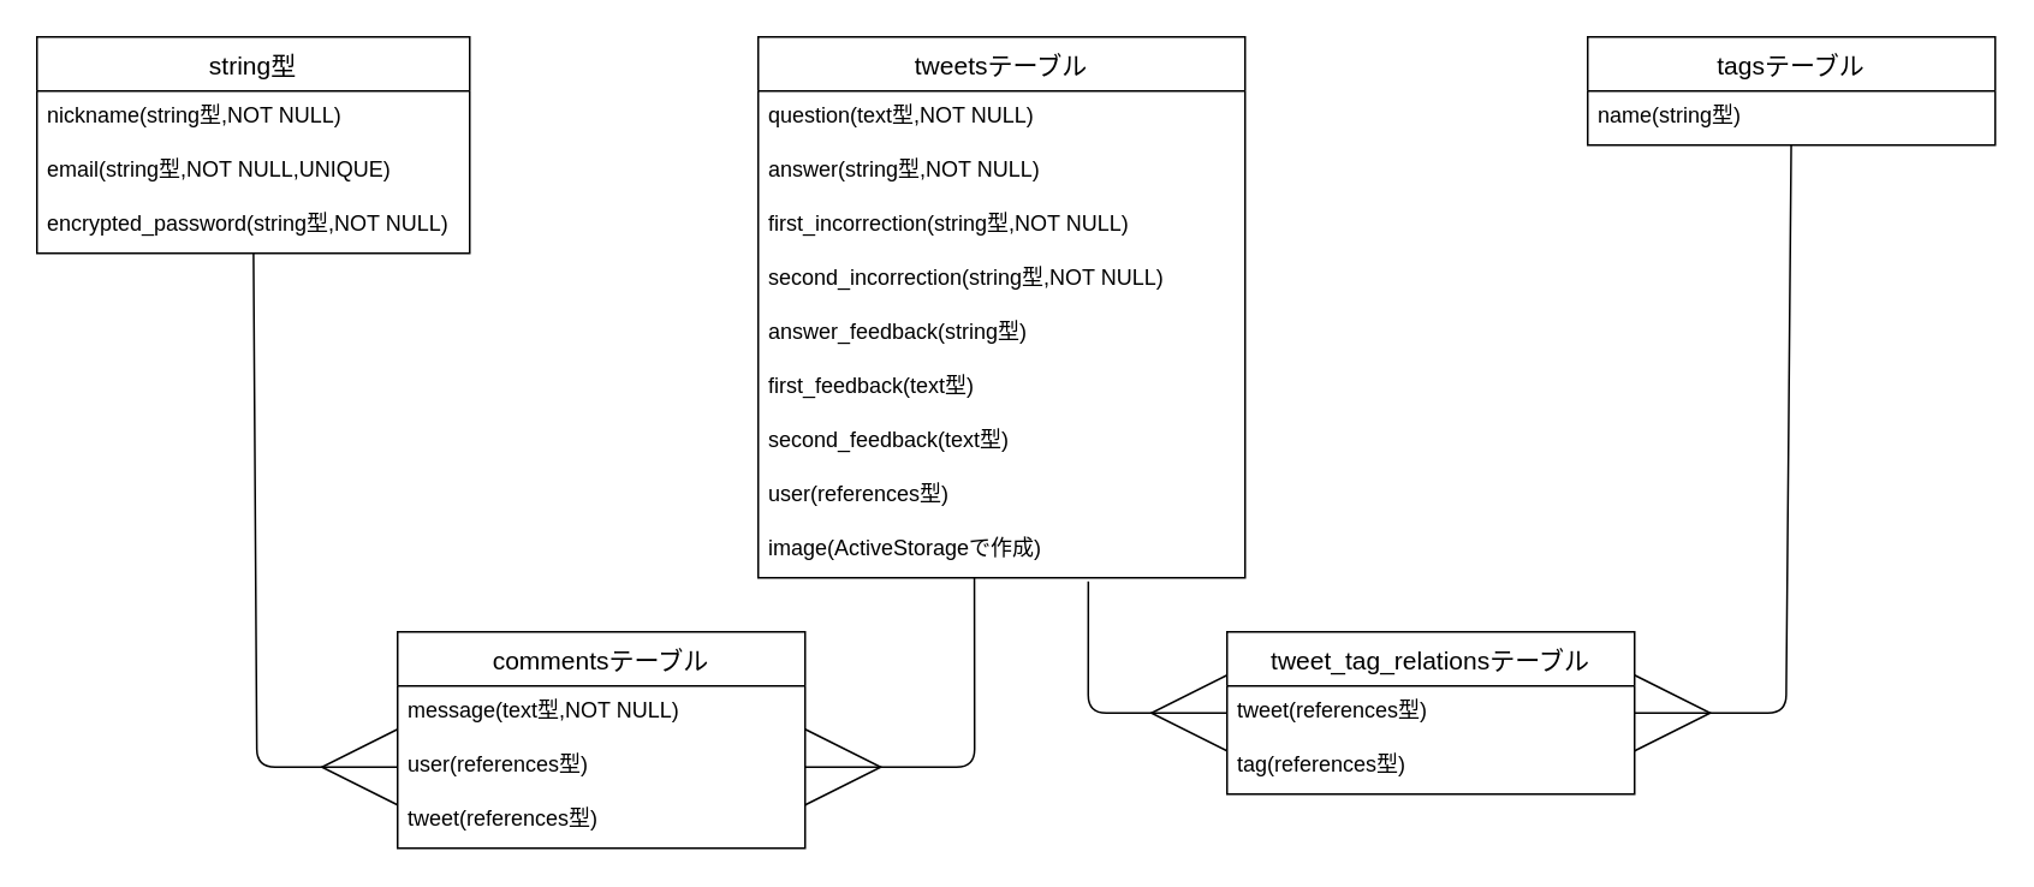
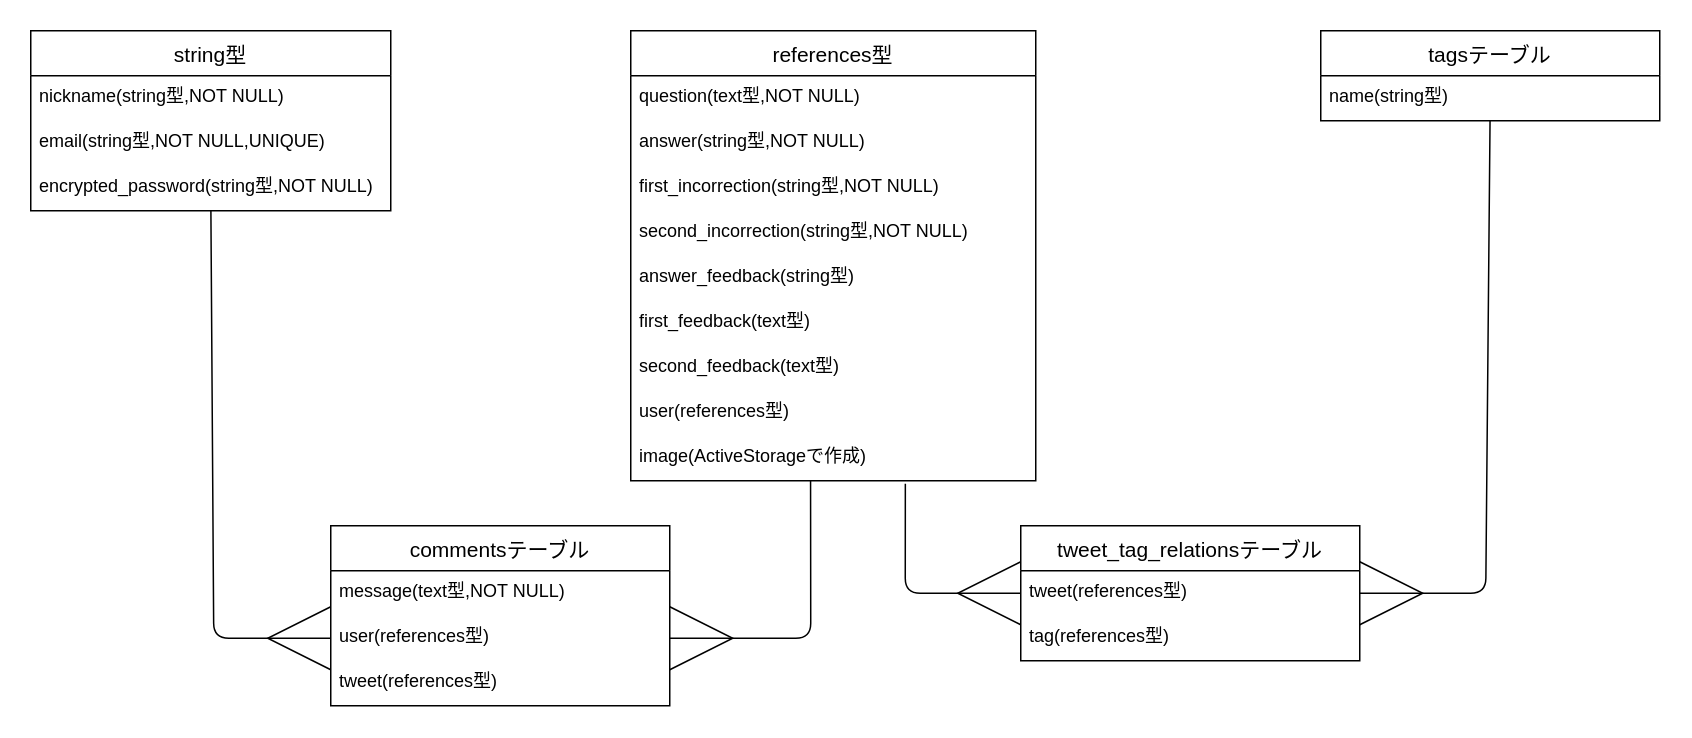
  <mxCell id="0" />
  <mxCell id="1" parent="0" />
  <mxCell id="2" value="string型" style="swimlane;fontStyle=0;childLayout=stackLayout;horizontal=1;startSize=30;horizontalStack=0;resizeParent=1;resizeParentMax=0;resizeLast=0;collapsible=1;marginBottom=0;align=center;fontSize=14;" parent="1" vertex="1"><mxGeometry x="20" y="20" width="240" height="120" as="geometry"><mxRectangle x="20" y="100" width="70" height="26" as="alternateBounds" /></mxGeometry></mxCell>
  <mxCell id="3" value="nickname(string型,NOT NULL)" style="text;strokeColor=none;fillColor=none;spacingLeft=4;spacingRight=4;overflow=hidden;rotatable=0;points=[[0,0.5],[1,0.5]];portConstraint=eastwest;fontSize=12;" parent="2" vertex="1"><mxGeometry y="30" width="240" height="30" as="geometry" /></mxCell>
  <mxCell id="4" value="email(string型,NOT NULL,UNIQUE)" style="text;strokeColor=none;fillColor=none;spacingLeft=4;spacingRight=4;overflow=hidden;rotatable=0;points=[[0,0.5],[1,0.5]];portConstraint=eastwest;fontSize=12;" parent="2" vertex="1"><mxGeometry y="60" width="240" height="30" as="geometry" /></mxCell>
  <mxCell id="5" value="encrypted_password(string型,NOT NULL)" style="text;strokeColor=none;fillColor=none;spacingLeft=4;spacingRight=4;overflow=hidden;rotatable=0;points=[[0,0.5],[1,0.5]];portConstraint=eastwest;fontSize=12;direction=east;" parent="2" vertex="1"><mxGeometry y="90" width="240" height="30" as="geometry" /></mxCell>
- <mxCell id="6" value="tweetsテーブル" style="swimlane;fontStyle=0;childLayout=stackLayout;horizontal=1;startSize=30;horizontalStack=0;resizeParent=1;resizeParentMax=0;resizeLast=0;collapsible=1;marginBottom=0;align=center;fontSize=14;" parent="1" vertex="1"><mxGeometry x="420" y="20" width="270" height="300" as="geometry"><mxRectangle x="20" y="100" width="70" height="26" as="alternateBounds" /></mxGeometry></mxCell>
+ <mxCell id="6" value="references型" style="swimlane;fontStyle=0;childLayout=stackLayout;horizontal=1;startSize=30;horizontalStack=0;resizeParent=1;resizeParentMax=0;resizeLast=0;collapsible=1;marginBottom=0;align=center;fontSize=14;" parent="1" vertex="1"><mxGeometry x="420" y="20" width="270" height="300" as="geometry"><mxRectangle x="20" y="100" width="70" height="26" as="alternateBounds" /></mxGeometry></mxCell>
  <mxCell id="7" value="question(text型,NOT NULL)" style="text;strokeColor=none;fillColor=none;spacingLeft=4;spacingRight=4;overflow=hidden;rotatable=0;points=[[0,0.5],[1,0.5]];portConstraint=eastwest;fontSize=12;direction=east;" parent="6" vertex="1"><mxGeometry y="30" width="270" height="30" as="geometry" /></mxCell>
  <mxCell id="8" value="answer(string型,NOT NULL)" style="text;strokeColor=none;fillColor=none;spacingLeft=4;spacingRight=4;overflow=hidden;rotatable=0;points=[[0,0.5],[1,0.5]];portConstraint=eastwest;fontSize=12;" parent="6" vertex="1"><mxGeometry y="60" width="270" height="30" as="geometry" /></mxCell>
  <mxCell id="9" value="first_incorrection(string型,NOT NULL)" style="text;strokeColor=none;fillColor=none;spacingLeft=4;spacingRight=4;overflow=hidden;rotatable=0;points=[[0,0.5],[1,0.5]];portConstraint=eastwest;fontSize=12;" parent="6" vertex="1"><mxGeometry y="90" width="270" height="30" as="geometry" /></mxCell>
  <mxCell id="10" value="second_incorrection(string型,NOT NULL)" style="text;strokeColor=none;fillColor=none;spacingLeft=4;spacingRight=4;overflow=hidden;rotatable=0;points=[[0,0.5],[1,0.5]];portConstraint=eastwest;fontSize=12;" parent="6" vertex="1"><mxGeometry y="120" width="270" height="30" as="geometry" /></mxCell>
  <mxCell id="11" value="answer_feedback(string型)" style="text;strokeColor=none;fillColor=none;spacingLeft=4;spacingRight=4;overflow=hidden;rotatable=0;points=[[0,0.5],[1,0.5]];portConstraint=eastwest;fontSize=12;" parent="6" vertex="1"><mxGeometry y="150" width="270" height="30" as="geometry" /></mxCell>
  <mxCell id="12" value="first_feedback(text型)" style="text;strokeColor=none;fillColor=none;spacingLeft=4;spacingRight=4;overflow=hidden;rotatable=0;points=[[0,0.5],[1,0.5]];portConstraint=eastwest;fontSize=12;" parent="6" vertex="1"><mxGeometry y="180" width="270" height="30" as="geometry" /></mxCell>
  <mxCell id="13" value="second_feedback(text型)" style="text;strokeColor=none;fillColor=none;spacingLeft=4;spacingRight=4;overflow=hidden;rotatable=0;points=[[0,0.5],[1,0.5]];portConstraint=eastwest;fontSize=12;" parent="6" vertex="1"><mxGeometry y="210" width="270" height="30" as="geometry" /></mxCell>
  <mxCell id="14" value="user(references型)" style="text;strokeColor=none;fillColor=none;spacingLeft=4;spacingRight=4;overflow=hidden;rotatable=0;points=[[0,0.5],[1,0.5]];portConstraint=eastwest;fontSize=12;labelBackgroundColor=none;" parent="6" vertex="1"><mxGeometry y="240" width="270" height="30" as="geometry" /></mxCell>
  <mxCell id="15" value="image(ActiveStorageで作成)" style="text;strokeColor=none;fillColor=none;spacingLeft=4;spacingRight=4;overflow=hidden;rotatable=0;points=[[0,0.5],[1,0.5]];portConstraint=eastwest;fontSize=12;" parent="6" vertex="1"><mxGeometry y="270" width="270" height="30" as="geometry" /></mxCell>
  <mxCell id="16" value="commentsテーブル" style="swimlane;fontStyle=0;childLayout=stackLayout;horizontal=1;startSize=30;horizontalStack=0;resizeParent=1;resizeParentMax=0;resizeLast=0;collapsible=1;marginBottom=0;align=center;fontSize=14;" parent="1" vertex="1"><mxGeometry x="220" y="350" width="226" height="120" as="geometry"><mxRectangle x="20" y="100" width="70" height="26" as="alternateBounds" /></mxGeometry></mxCell>
  <mxCell id="17" value="message(text型,NOT NULL)" style="text;strokeColor=none;fillColor=none;spacingLeft=4;spacingRight=4;overflow=hidden;rotatable=0;points=[[0,0.5],[1,0.5]];portConstraint=eastwest;fontSize=12;direction=east;" parent="16" vertex="1"><mxGeometry y="30" width="226" height="30" as="geometry" /></mxCell>
  <mxCell id="18" value="user(references型)" style="text;strokeColor=none;fillColor=none;spacingLeft=4;spacingRight=4;overflow=hidden;rotatable=0;points=[[0,0.5],[1,0.5]];portConstraint=eastwest;fontSize=12;" parent="16" vertex="1"><mxGeometry y="60" width="226" height="30" as="geometry" /></mxCell>
  <mxCell id="19" value="tweet(references型)" style="text;strokeColor=none;fillColor=none;spacingLeft=4;spacingRight=4;overflow=hidden;rotatable=0;points=[[0,0.5],[1,0.5]];portConstraint=eastwest;fontSize=12;" parent="16" vertex="1"><mxGeometry y="90" width="226" height="30" as="geometry" /></mxCell>
  <mxCell id="20" value="tweet_tag_relationsテーブル" style="swimlane;fontStyle=0;childLayout=stackLayout;horizontal=1;startSize=30;horizontalStack=0;resizeParent=1;resizeParentMax=0;resizeLast=0;collapsible=1;marginBottom=0;align=center;fontSize=14;" parent="1" vertex="1"><mxGeometry x="680" y="350" width="226" height="90" as="geometry"><mxRectangle x="20" y="100" width="70" height="26" as="alternateBounds" /></mxGeometry></mxCell>
  <mxCell id="21" value="tweet(references型)" style="text;strokeColor=none;fillColor=none;spacingLeft=4;spacingRight=4;overflow=hidden;rotatable=0;points=[[0,0.5],[1,0.5]];portConstraint=eastwest;fontSize=12;" parent="20" vertex="1"><mxGeometry y="30" width="226" height="30" as="geometry" /></mxCell>
  <mxCell id="22" value="tag(references型)" style="text;strokeColor=none;fillColor=none;spacingLeft=4;spacingRight=4;overflow=hidden;rotatable=0;points=[[0,0.5],[1,0.5]];portConstraint=eastwest;fontSize=12;" parent="20" vertex="1"><mxGeometry y="60" width="226" height="30" as="geometry" /></mxCell>
  <mxCell id="23" value="" style="fontSize=12;html=1;endArrow=ERmany;entryX=0;entryY=0.5;entryDx=0;entryDy=0;strokeWidth=1;jumpSize=5;endSize=40;" parent="1" source="5" target="18" edge="1"><mxGeometry width="100" height="100" relative="1" as="geometry"><mxPoint x="179.938" y="170" as="sourcePoint" /><mxPoint x="300" y="395" as="targetPoint" /><Array as="points"><mxPoint x="142" y="425" /></Array></mxGeometry></mxCell>
  <mxCell id="24" value="tagsテーブル" style="swimlane;fontStyle=0;childLayout=stackLayout;horizontal=1;startSize=30;horizontalStack=0;resizeParent=1;resizeParentMax=0;resizeLast=0;collapsible=1;marginBottom=0;align=center;fontSize=14;" parent="1" vertex="1"><mxGeometry x="880" y="20" width="226" height="60" as="geometry"><mxRectangle x="20" y="100" width="70" height="26" as="alternateBounds" /></mxGeometry></mxCell>
  <mxCell id="25" value="name(string型)" style="text;strokeColor=none;fillColor=none;spacingLeft=4;spacingRight=4;overflow=hidden;rotatable=0;points=[[0,0.5],[1,0.5]];portConstraint=eastwest;fontSize=12;" parent="24" vertex="1"><mxGeometry y="30" width="226" height="30" as="geometry" /></mxCell>
  <mxCell id="26" value="" style="fontSize=12;html=1;endArrow=ERmany;entryX=1;entryY=0.5;entryDx=0;entryDy=0;strokeWidth=1;jumpSize=5;endSize=40;exitX=0.444;exitY=1;exitDx=0;exitDy=0;exitPerimeter=0;" parent="1" source="15" target="18" edge="1"><mxGeometry width="100" height="100" relative="1" as="geometry"><mxPoint x="150.1" y="150" as="sourcePoint" /><mxPoint x="230" y="435" as="targetPoint" /><Array as="points"><mxPoint x="540" y="425" /></Array></mxGeometry></mxCell>
  <mxCell id="27" value="" style="fontSize=12;html=1;endArrow=ERmany;entryX=0;entryY=0.5;entryDx=0;entryDy=0;strokeWidth=1;jumpSize=5;endSize=40;exitX=0.678;exitY=1.067;exitDx=0;exitDy=0;exitPerimeter=0;" parent="1" source="15" target="21" edge="1"><mxGeometry width="100" height="100" relative="1" as="geometry"><mxPoint x="590.1" y="150" as="sourcePoint" /><mxPoint x="670" y="435" as="targetPoint" /><Array as="points"><mxPoint x="603" y="395" /></Array></mxGeometry></mxCell>
  <mxCell id="28" value="" style="fontSize=12;html=1;endArrow=ERmany;entryX=1;entryY=0.5;entryDx=0;entryDy=0;strokeWidth=1;jumpSize=5;endSize=40;" parent="1" source="25" target="21" edge="1"><mxGeometry width="100" height="100" relative="1" as="geometry"><mxPoint x="953.88" y="190" as="sourcePoint" /><mxPoint x="880" y="295" as="targetPoint" /><Array as="points"><mxPoint x="990" y="395" /></Array></mxGeometry></mxCell>
